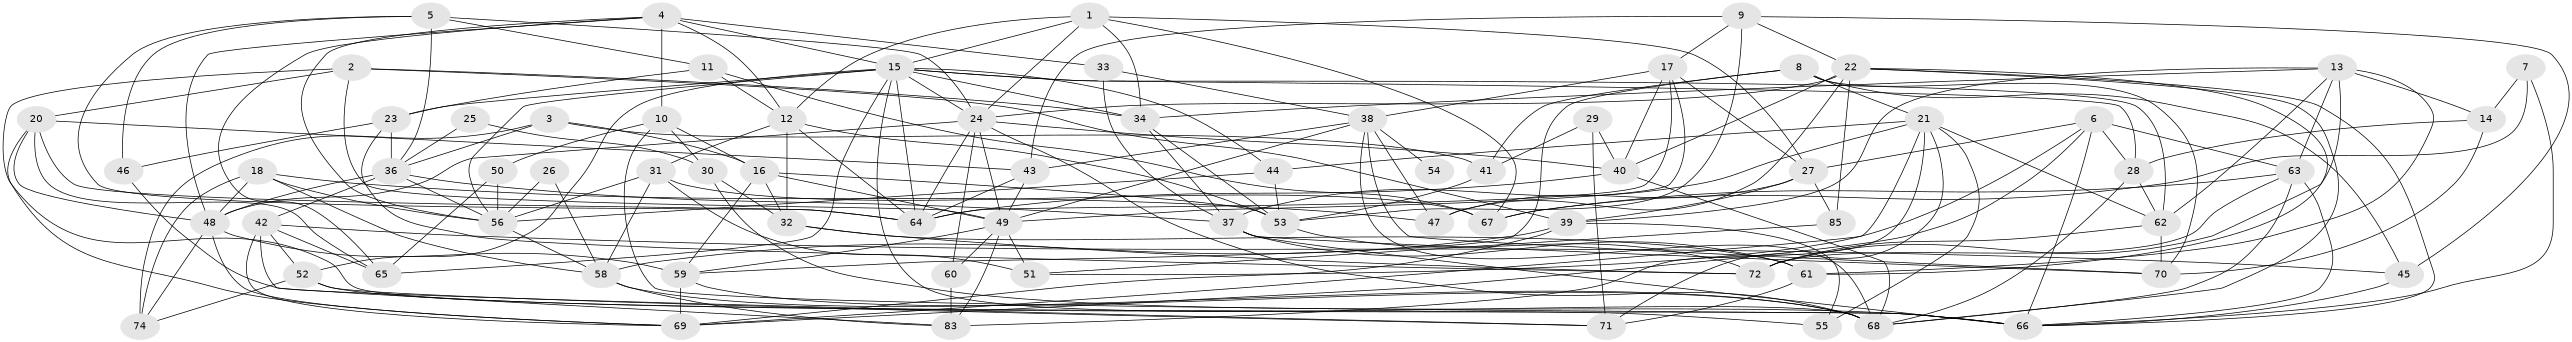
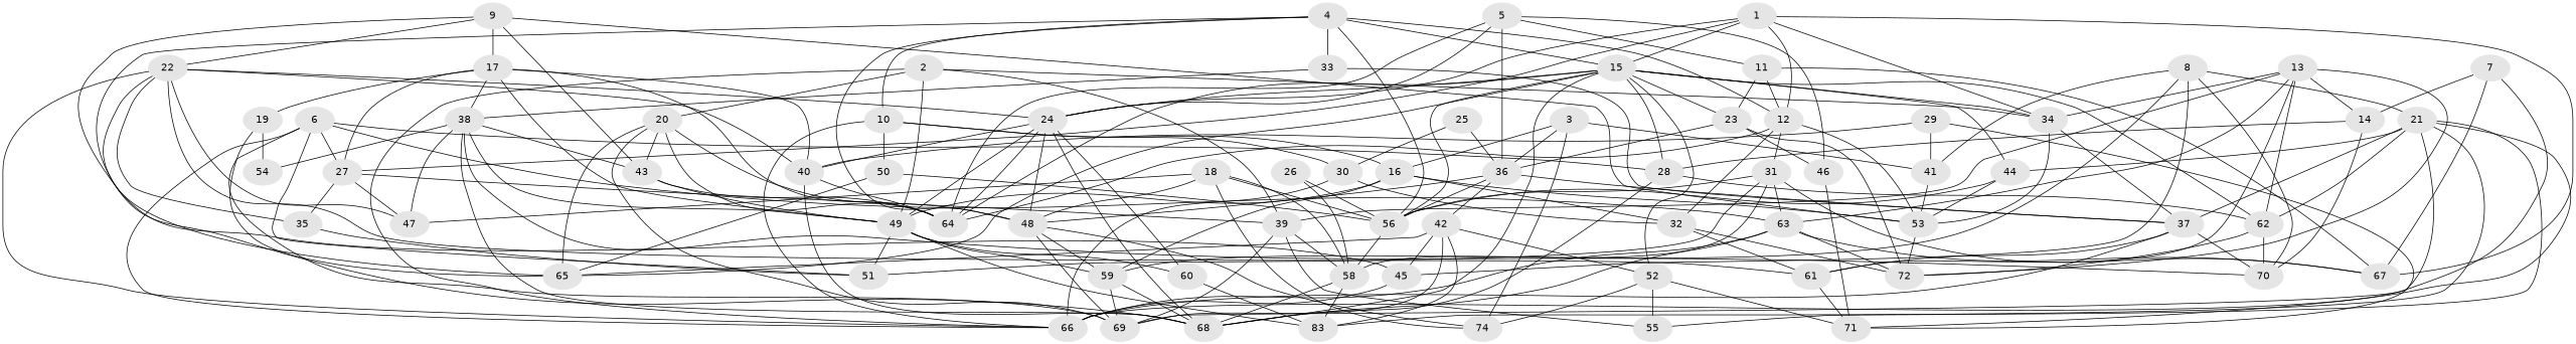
  graph {
    fontname="DejaVu Sans"
    node [color=gray90 fontname="DejaVu Sans" style=filled]
    edge [fontname="DejaVu Sans" weight=1.0]
    1
    12
    15
    24
    27
    34
    67
    64
    53
    31
    32
    56
    65
    28
    23
    62
    44
    52
    68
    49
    48
    40
    60
    39
    47
-   35 [label=85]
+   35
    37
    2
    20
    66
    69
    43
    58
    55
    51
    59
    n37 [label=83]
    3
    16
    36
    41
    74
    42
    4
    10
    33
    30
    50
    38
    5
    11
    46
    71
    6
    63
    72
    7
    14
    70
    8
    21
    45
    9
    17
    22
+   19
    61
    13
    54
    18
    25
    26
    29
    1 -- 12
    1 -- 15
    1 -- 24
    1 -- 27
    1 -- 34
    1 -- 67
    12 -- 64
    12 -- 53
    12 -- 31
    12 -- 32
    15 -- 24
    15 -- 34
    15 -- 64
    15 -- 56
    15 -- 65
    15 -- 28
    15 -- 23
    15 -- 62
    15 -- 44
    15 -- 52
    15 -- 68 [weight=2.0]
    24 -- 64
    24 -- 68
    24 -- 49
    24 -- 48
    24 -- 40
    24 -- 60
    27 -- 39
    27 -- 47
    27 -- 35
    34 -- 53
    34 -- 37
    53 -- 72
    31 -- 67
    31 -- 56
    31 -- 58
    31 -- 51
+   31 -- 63
    32 -- 72
    32 -- 61
    56 -- 58
    28 -- 62
    28 -- 68
    23 -- 36
    23 -- 46
    23 -- 72
    62 -- 72
    62 -- 70
    44 -- 53
    44 -- 56
    52 -- 55
    52 -- 74
    52 -- 71
    49 -- 60
    49 -- 51
    49 -- 59
    49 -- n37
    48 -- 69
    48 -- 59
    48 -- 74
    40 -- 64
    40 -- 68
    60 -- n37 [weight=2.0]
    39 -- 69
    39 -- 58
    39 -- 55
    35 -- 51
    37 -- 66
    37 -- 70
    37 -- 61
    2 -- 34
    2 -- 49
    2 -- 39
    2 -- 20
    2 -- 66
    20 -- 64
    20 -- 65
    20 -- 48
    20 -- 69
    20 -- 43
    43 -- 64
    43 -- 49 [weight=2.0]
    58 -- 68
    58 -- n37
    59 -- 68
    59 -- 69
    3 -- 16
    3 -- 36
    3 -- 41
    3 -- 74
    16 -- 53
    16 -- 32
    16 -- 49
    16 -- 59
    36 -- 56 [weight=2.0]
    36 -- 48
    36 -- 37
    36 -- 42
    41 -- 53
    42 -- 65
    42 -- 52
    42 -- 69
    42 -- n37
    42 -- 45
    4 -- 12
    4 -- 15
    4 -- 56
    4 -- 65
    4 -- 48
    4 -- 10
    4 -- 33
    10 -- 66
    10 -- 16
    10 -- 30
    10 -- 50
    33 -- 37
    33 -- 38
    30 -- 32
    30 -- 66 [weight=2.0]
    50 -- 56 [weight=2.0]
    50 -- 65
    38 -- 68
    38 -- 49
    38 -- 47
    38 -- 43
    38 -- 70
    38 -- 54 [weight=2.0]
    5 -- 24
    5 -- 64
    5 -- 36
    5 -- 11
    5 -- 46
    11 -- 12
    11 -- 67
    11 -- 23
    46 -- 71
    6 -- 27
    6 -- 28
    6 -- 66
    6 -- 69
    6 -- 51
    6 -- 63 [weight=2.0]
    63 -- 67
    63 -- 68
    63 -- 66
    63 -- 72
    7 -- 67
    7 -- 66
    7 -- 14
    14 -- 28
    14 -- 70
    8 -- 59
    8 -- 41
    8 -- 70
    8 -- 21
    8 -- 45
    21 -- 62
    21 -- 44
    21 -- 37
    21 -- 69
    21 -- 55
    21 -- n37
    21 -- 71
    45 -- 66
    9 -- 53
    9 -- 43
    9 -- 45
    9 -- 17
    9 -- 22
    17 -- 27
    17 -- 64
    17 -- 49
    17 -- 40
    17 -- 38
+   17 -- 19
    22 -- 24
    22 -- 68
    22 -- 40
    22 -- 47
    22 -- 35
    22 -- 66
    22 -- 61
+   19 -- 65
+   19 -- 54
    61 -- 71
    13 -- 34
    13 -- 62
    13 -- 39
    13 -- 63
    13 -- 72
    13 -- 14
    13 -- 61
    18 -- 56
    18 -- 48
    18 -- 47
    18 -- 58
    18 -- 74
    25 -- 36
    25 -- 30
    26 -- 56
    26 -- 58
    29 -- 40
    29 -- 41
    29 -- 71
  }
